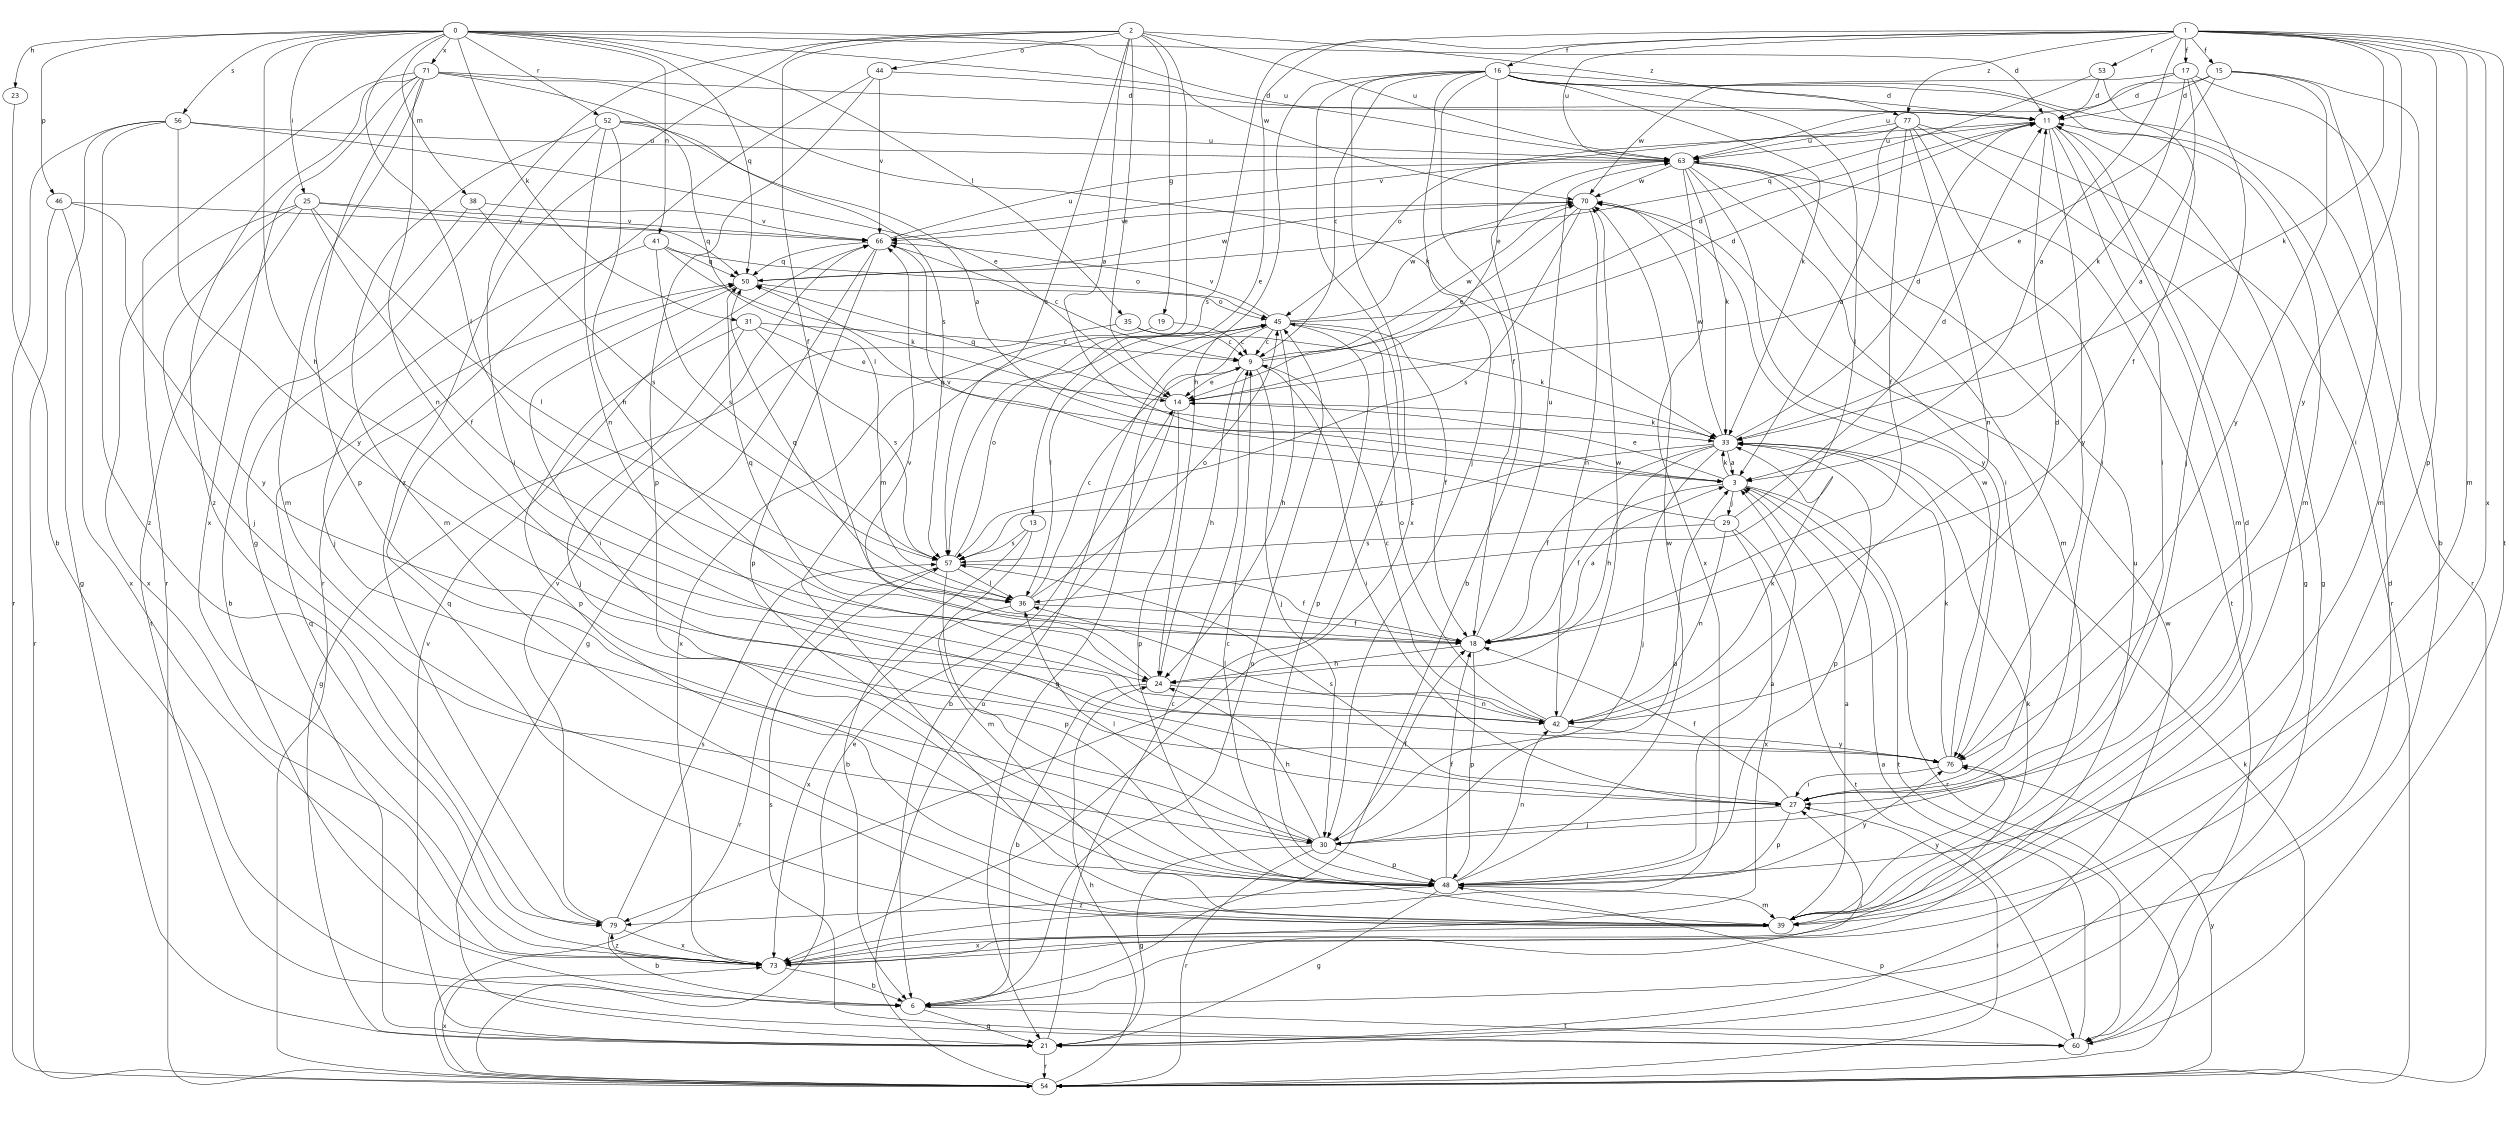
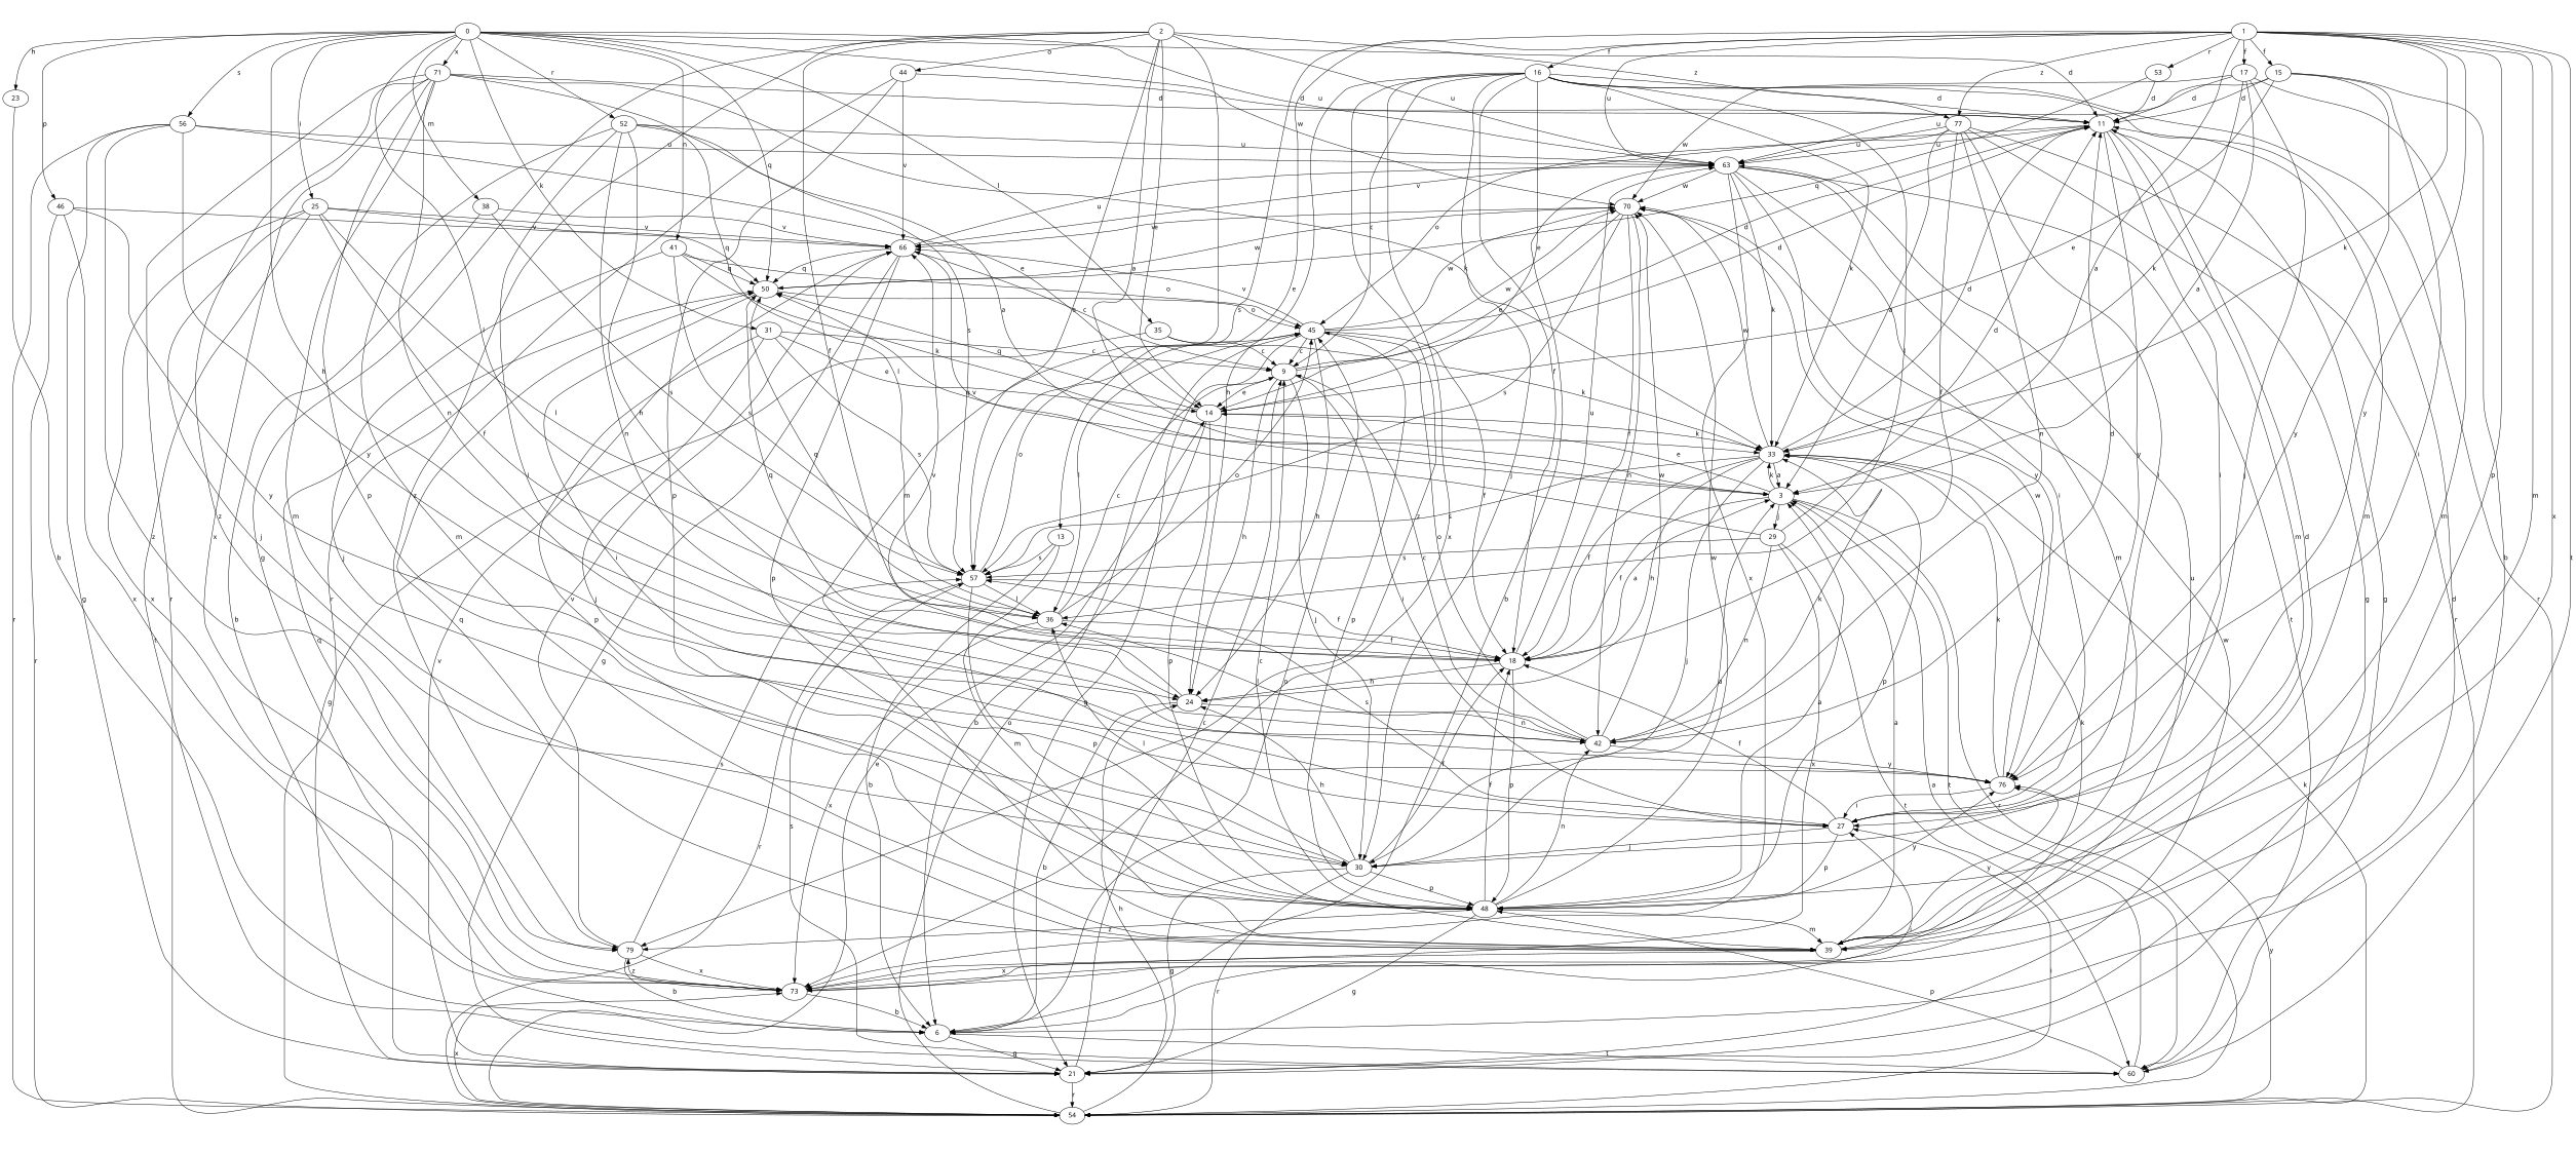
  strict digraph {
    fontname="Noto Sans"
    node [fontname="Noto Sans"]
    edge [fontname="Noto Sans"]
    0
    11
    23
    24
    25
    31
    35
    36
    38
    41
    46
    50
    52
    56
    63
    70
    71
    39
    76
    21
    27
    66
    6
    42
    60
    73
    18
    30
    48
    57
    14
    9
    33
    45
    54
    3
    79
    1
    13
    15
    16
    17
    53
    77
    29
    2
-   19
    44
    0 -> 11 [label=d]
    0 -> 23 [label=h]
    0 -> 24 [label=h]
    0 -> 25 [label=i]
    0 -> 31 [label=k]
    0 -> 35 [label=l]
    0 -> 36 [label=l]
    0 -> 38 [label=m]
    0 -> 41 [label=n]
    0 -> 46 [label=p]
    0 -> 50 [label=q]
    0 -> 52 [label=r]
    0 -> 56 [label=s]
    0 -> 63 [label=u]
    0 -> 70 [label=w]
    0 -> 71 [label=x]
    11 -> 63 [label=u]
    11 -> 39 [label=m]
    11 -> 76 [label=y]
    11 -> 21 [label=g]
    11 -> 27 [label=i]
    11 -> 66 [label=v]
    23 -> 6 [label=b]
    24 -> 66 [label=v]
    24 -> 6 [label=b]
    24 -> 42 [label=n]
    25 -> 36 [label=l]
    25 -> 50 [label=q]
    25 -> 66 [label=v]
    25 -> 60 [label=t]
    25 -> 73 [label=x]
    25 -> 18 [label=f]
    25 -> 30 [label=j]
    31 -> 30 [label=j]
    31 -> 48 [label=p]
    31 -> 57 [label=s]
    31 -> 14 [label=e]
    31 -> 9 [label=c]
    35 -> 21 [label=g]
    35 -> 9 [label=c]
    35 -> 33 [label=k]
    36 -> 50 [label=q]
    36 -> 73 [label=x]
    36 -> 18 [label=f]
    36 -> 9 [label=c]
    36 -> 45 [label=o]
    38 -> 66 [label=v]
    38 -> 6 [label=b]
    38 -> 57 [label=s]
    41 -> 50 [label=q]
    41 -> 30 [label=j]
    41 -> 57 [label=s]
    41 -> 33 [label=k]
    41 -> 45 [label=o]
    46 -> 76 [label=y]
    46 -> 66 [label=v]
    46 -> 73 [label=x]
    46 -> 54 [label=r]
    50 -> 70 [label=w]
    50 -> 27 [label=i]
    50 -> 45 [label=o]
    52 -> 24 [label=h]
    52 -> 36 [label=l]
    52 -> 63 [label=u]
    52 -> 39 [label=m]
    52 -> 27 [label=i]
    52 -> 42 [label=n]
    52 -> 3 [label=a]
    56 -> 63 [label=u]
    56 -> 76 [label=y]
    56 -> 21 [label=g]
    56 -> 14 [label=e]
    56 -> 54 [label=r]
    56 -> 79 [label=z]
    63 -> 70 [label=w]
    63 -> 39 [label=m]
    63 -> 76 [label=y]
    63 -> 27 [label=i]
    63 -> 6 [label=b]
    63 -> 60 [label=t]
    63 -> 73 [label=x]
    63 -> 33 [label=k]
    70 -> 66 [label=v]
    70 -> 42 [label=n]
    70 -> 57 [label=s]
    70 -> 14 [label=e]
    71 -> 11 [label=d]
    71 -> 39 [label=m]
    71 -> 42 [label=n]
    71 -> 73 [label=x]
    71 -> 48 [label=p]
    71 -> 57 [label=s]
    71 -> 33 [label=k]
    71 -> 54 [label=r]
    71 -> 79 [label=z]
    39 -> 11 [label=d]
    39 -> 50 [label=q]
    39 -> 76 [label=y]
    39 -> 73 [label=x]
    39 -> 9 [label=c]
    39 -> 3 [label=a]
    76 -> 70 [label=w]
    76 -> 27 [label=i]
    76 -> 33 [label=k]
    21 -> 70 [label=w]
    21 -> 66 [label=v]
    21 -> 9 [label=c]
    21 -> 54 [label=r]
    27 -> 18 [label=f]
    27 -> 30 [label=j]
    27 -> 48 [label=p]
    27 -> 57 [label=s]
    66 -> 50 [label=q]
    66 -> 63 [label=u]
    66 -> 21 [label=g]
    66 -> 48 [label=p]
    66 -> 9 [label=c]
    6 -> 21 [label=g]
    6 -> 27 [label=i]
    6 -> 60 [label=t]
    6 -> 45 [label=o]
    42 -> 11 [label=d]
    42 -> 36 [label=l]
    42 -> 70 [label=w]
    42 -> 76 [label=y]
    42 -> 9 [label=c]
    42 -> 33 [label=k]
    42 -> 45 [label=o]
    60 -> 11 [label=d]
    60 -> 48 [label=p]
    60 -> 57 [label=s]
    60 -> 3 [label=a]
    73 -> 50 [label=q]
    73 -> 63 [label=u]
    73 -> 6 [label=b]
    73 -> 33 [label=k]
    73 -> 79 [label=z]
    18 -> 24 [label=h]
    18 -> 50 [label=q]
    18 -> 63 [label=u]
    18 -> 48 [label=p]
    18 -> 3 [label=a]
    30 -> 24 [label=h]
    30 -> 36 [label=l]
    30 -> 21 [label=g]
    30 -> 18 [label=f]
    30 -> 48 [label=p]
    30 -> 54 [label=r]
    30 -> 3 [label=a]
    48 -> 70 [label=w]
    48 -> 39 [label=m]
    48 -> 76 [label=y]
    48 -> 21 [label=g]
    48 -> 42 [label=n]
    48 -> 18 [label=f]
    48 -> 3 [label=a]
    48 -> 79 [label=z]
    57 -> 36 [label=l]
    57 -> 18 [label=f]
    57 -> 48 [label=p]
    57 -> 45 [label=o]
    57 -> 54 [label=r]
    14 -> 50 [label=q]
    14 -> 6 [label=b]
    14 -> 48 [label=p]
    14 -> 33 [label=k]
    9 -> 11 [label=d]
    9 -> 24 [label=h]
    9 -> 70 [label=w]
    9 -> 27 [label=i]
    9 -> 30 [label=j]
    9 -> 14 [label=e]
    33 -> 11 [label=d]
    33 -> 24 [label=h]
    33 -> 70 [label=w]
    33 -> 18 [label=f]
    33 -> 30 [label=j]
    33 -> 48 [label=p]
    33 -> 57 [label=s]
    33 -> 3 [label=a]
    45 -> 11 [label=d]
    45 -> 24 [label=h]
    45 -> 36 [label=l]
    45 -> 70 [label=w]
    45 -> 21 [label=g]
    45 -> 66 [label=v]
    45 -> 18 [label=f]
    45 -> 48 [label=p]
    45 -> 9 [label=c]
    54 -> 24 [label=h]
    54 -> 76 [label=y]
    54 -> 27 [label=i]
    54 -> 73 [label=x]
    54 -> 14 [label=e]
    54 -> 33 [label=k]
    54 -> 45 [label=o]
    3 -> 50 [label=q]
    3 -> 60 [label=t]
    3 -> 18 [label=f]
    3 -> 14 [label=e]
    3 -> 33 [label=k]
    3 -> 54 [label=r]
    3 -> 29 [label=j]
    79 -> 66 [label=v]
    79 -> 6 [label=b]
    79 -> 73 [label=x]
    79 -> 57 [label=s]
    1 -> 63 [label=u]
    1 -> 39 [label=m]
    1 -> 76 [label=y]
    1 -> 60 [label=t]
    1 -> 73 [label=x]
    1 -> 48 [label=p]
    1 -> 57 [label=s]
    1 -> 33 [label=k]
    1 -> 3 [label=a]
    1 -> 13 [label=e]
    1 -> 15 [label=f]
    1 -> 16 [label=f]
    1 -> 17 [label=f]
    1 -> 53 [label=r]
    1 -> 77 [label=z]
    13 -> 39 [label=m]
    13 -> 6 [label=b]
    13 -> 57 [label=s]
    15 -> 11 [label=d]
    15 -> 63 [label=u]
    15 -> 76 [label=y]
    15 -> 27 [label=i]
    15 -> 6 [label=b]
    15 -> 14 [label=e]
    16 -> 11 [label=d]
    16 -> 24 [label=h]
    16 -> 36 [label=l]
    16 -> 39 [label=m]
    16 -> 73 [label=x]
    16 -> 18 [label=f]
    16 -> 30 [label=j]
    16 -> 14 [label=e]
    16 -> 9 [label=c]
    16 -> 33 [label=k]
    16 -> 54 [label=r]
    16 -> 79 [label=z]
    17 -> 11 [label=d]
    17 -> 70 [label=w]
    17 -> 39 [label=m]
    17 -> 30 [label=j]
    17 -> 33 [label=k]
    17 -> 3 [label=a]
    53 -> 11 [label=d]
    53 -> 50 [label=q]
-   53 -> 18 [label=f]
+   70 -> 18 [label=f]
    77 -> 63 [label=u]
    77 -> 21 [label=g]
    77 -> 27 [label=i]
    77 -> 42 [label=n]
    77 -> 18 [label=f]
    77 -> 45 [label=o]
    77 -> 54 [label=r]
    77 -> 3 [label=a]
    29 -> 11 [label=d]
    29 -> 66 [label=v]
    29 -> 42 [label=n]
    29 -> 60 [label=t]
    29 -> 73 [label=x]
    29 -> 57 [label=s]
    2 -> 63 [label=u]
    2 -> 39 [label=m]
    2 -> 21 [label=g]
    2 -> 18 [label=f]
    2 -> 57 [label=s]
    2 -> 14 [label=e]
    2 -> 3 [label=a]
    2 -> 79 [label=z]
    2 -> 77 [label=z]
-   2 -> 19 [label=g]
    2 -> 44 [label=o]
-   19 -> 73 [label=x]
-   19 -> 9 [label=c]
    44 -> 11 [label=d]
    44 -> 66 [label=v]
    44 -> 48 [label=p]
    44 -> 54 [label=r]
  }
